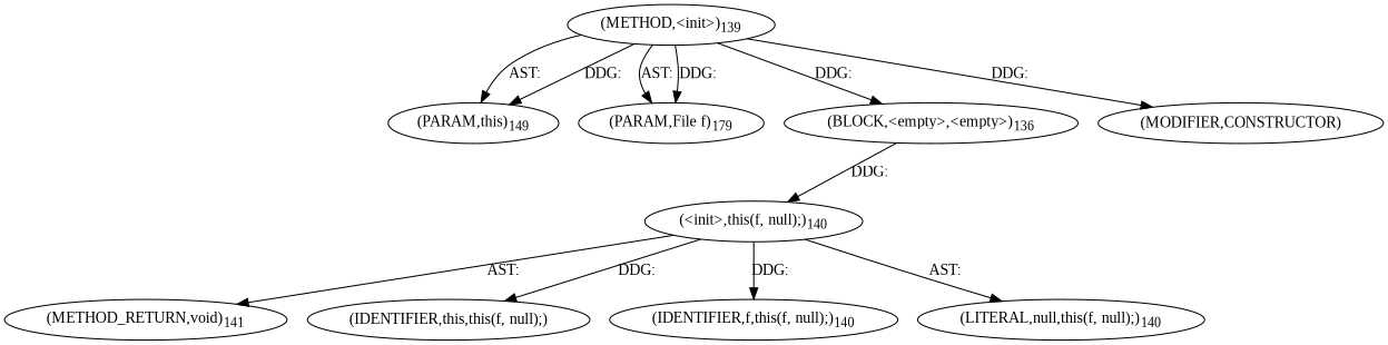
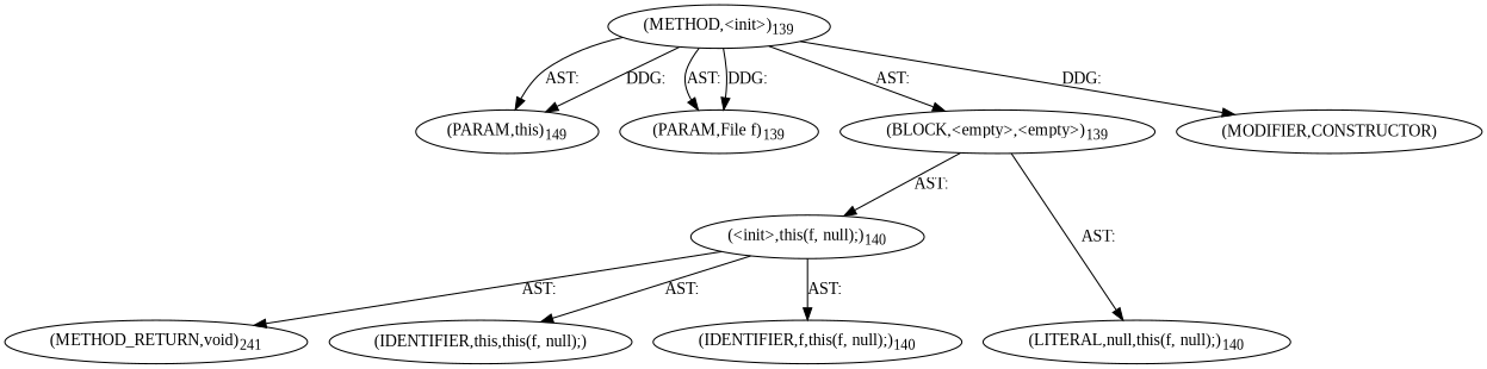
  digraph {
    fontname="Liberation Serif"
    node [fontname="Liberation Serif"]
    edge [fontname="Liberation Serif"]
    n1 [label=<(METHOD,&lt;init&gt;)<SUB>139</SUB>>]
    n2 [label=<(PARAM,this)<SUB>149</SUB>>]
-   n3 [label=<(PARAM,File f)<SUB>179</SUB>>]
-   n4 [label=<(BLOCK,&lt;empty&gt;,&lt;empty&gt;)<SUB>136</SUB>>]
+   n3 [label=<(PARAM,File f)<SUB>139</SUB>>]
+   n4 [label=<(BLOCK,&lt;empty&gt;,&lt;empty&gt;)<SUB>139</SUB>>]
    n5 [label=<(MODIFIER,CONSTRUCTOR)>]
    n6 [label=<(&lt;init&gt;,this(f, null);)<SUB>140</SUB>>]
-   n7 [label=<(METHOD_RETURN,void)<SUB>141</SUB>>]
+   n7 [label=<(METHOD_RETURN,void)<SUB>241</SUB>>]
    n8 [label=<(IDENTIFIER,this,this(f, null);)>]
    n9 [label=<(IDENTIFIER,f,this(f, null);)<SUB>140</SUB>>]
    n10 [label=<(LITERAL,null,this(f, null);)<SUB>140</SUB>>]
    n1 -> n2 [label="AST: "]
    n1 -> n2 [label="DDG: "]
    n1 -> n3 [label="AST: "]
    n1 -> n3 [label="DDG: "]
-   n1 -> n4 [label="DDG: "]
+   n1 -> n4 [label="AST: "]
    n1 -> n5 [label="DDG: "]
-   n4 -> n6 [label="DDG: "]
+   n4 -> n6 [label="AST: "]
    n6 -> n7 [label="AST: "]
-   n6 -> n8 [label="DDG: "]
-   n6 -> n9 [label="DDG: "]
-   n6 -> n10 [label="AST: "]
+   n6 -> n8 [label="AST: "]
+   n6 -> n9 [label="AST: "]
+   n4 -> n10 [label="AST: "]
  }
